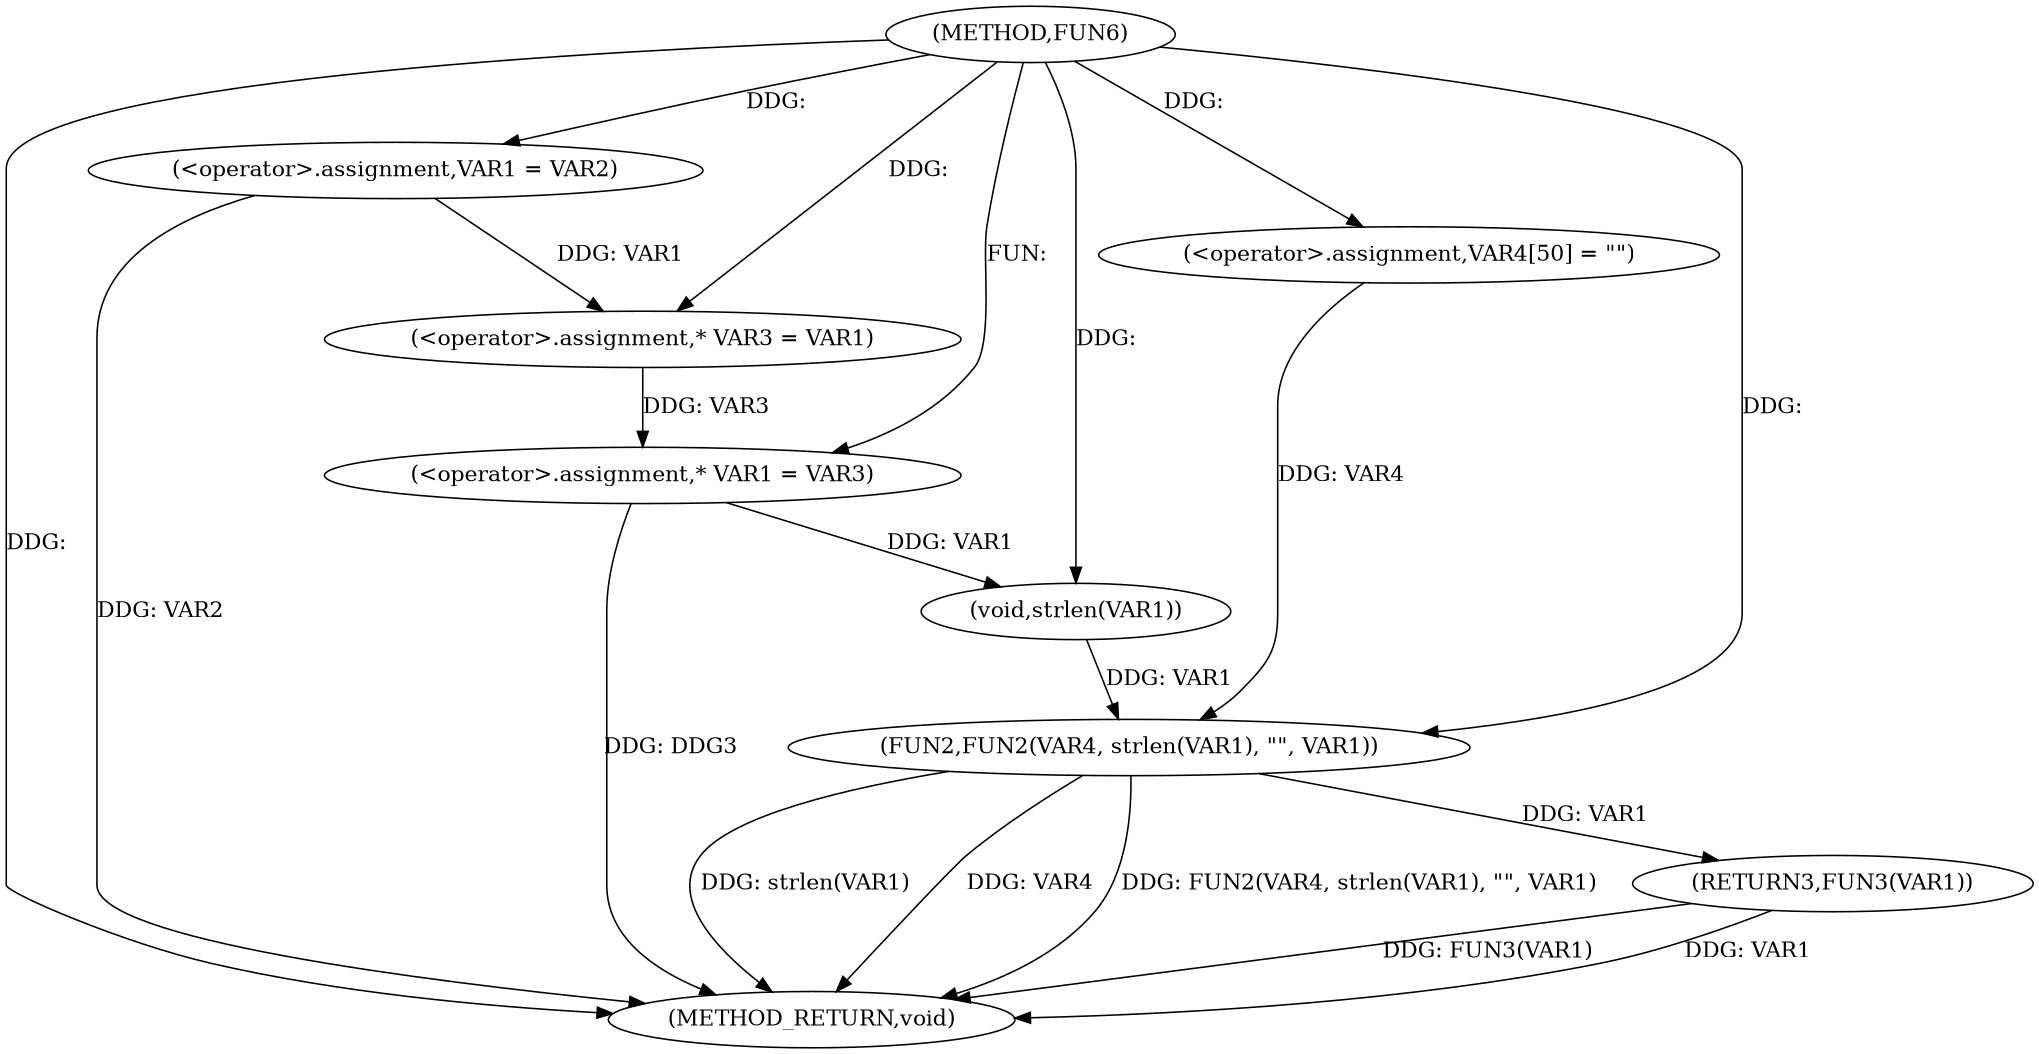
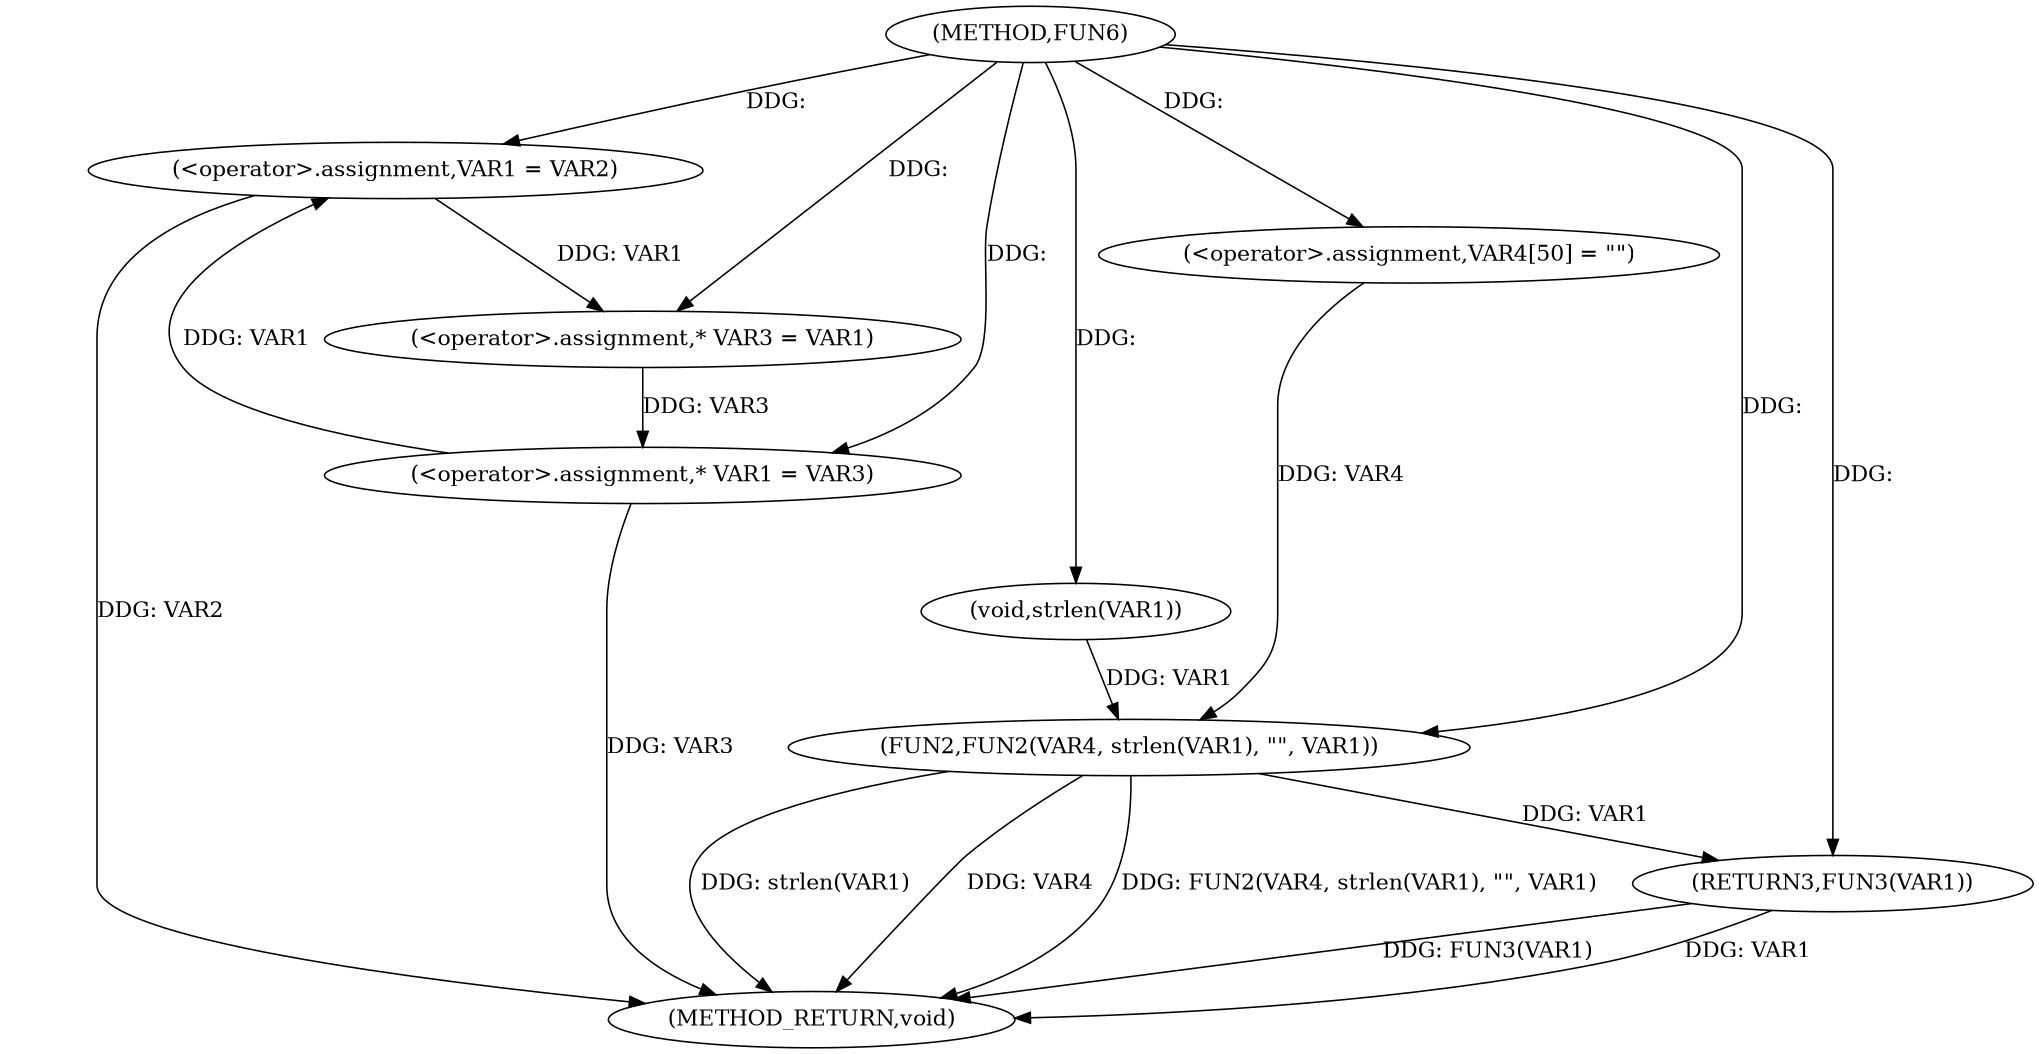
  digraph {
    n1 [label="(METHOD,FUN6)"]
    n2 [label="(<operator>.assignment,VAR1 = VAR2)"]
    n3 [label="(<operator>.assignment,* VAR3 = VAR1)"]
    n4 [label="(<operator>.assignment,* VAR1 = VAR3)"]
    n5 [label="(<operator>.assignment,VAR4[50] = \"\")"]
    n6 [label="(FUN2,FUN2(VAR4, strlen(VAR1), \"\", VAR1))"]
    n7 [label="(void,strlen(VAR1))"]
    n8 [label="(RETURN3,FUN3(VAR1))"]
    n9 [label="(METHOD_RETURN,void)"]
    n1 -> n2 [label="DDG: "]
    n1 -> n3 [label="DDG: "]
-   n1 -> n4 [label="FUN: "]
+   n1 -> n4 [label="DDG: "]
    n1 -> n5 [label="DDG: "]
    n1 -> n6 [label="DDG: "]
    n1 -> n7 [label="DDG: "]
-   n1 -> n9 [label="DDG: "]
+   n1 -> n8 [label="DDG: "]
    n2 -> n3 [label="DDG: VAR1"]
    n2 -> n9 [label="DDG: VAR2"]
    n3 -> n4 [label="DDG: VAR3"]
-   n4 -> n7 [label="DDG: VAR1"]
-   n4 -> n9 [label="DDG: DDG3"]
+   n4 -> n2 [label="DDG: VAR1"]
+   n4 -> n9 [label="DDG: VAR3"]
    n5 -> n6 [label="DDG: VAR4"]
    n6 -> n8 [label="DDG: VAR1"]
    n6 -> n9 [label="DDG: strlen(VAR1)"]
    n6 -> n9 [label="DDG: VAR4"]
    n6 -> n9 [label="DDG: FUN2(VAR4, strlen(VAR1), \"\", VAR1)"]
    n7 -> n6 [label="DDG: VAR1"]
    n8 -> n9 [label="DDG: FUN3(VAR1)"]
    n8 -> n9 [label="DDG: VAR1"]
  }
